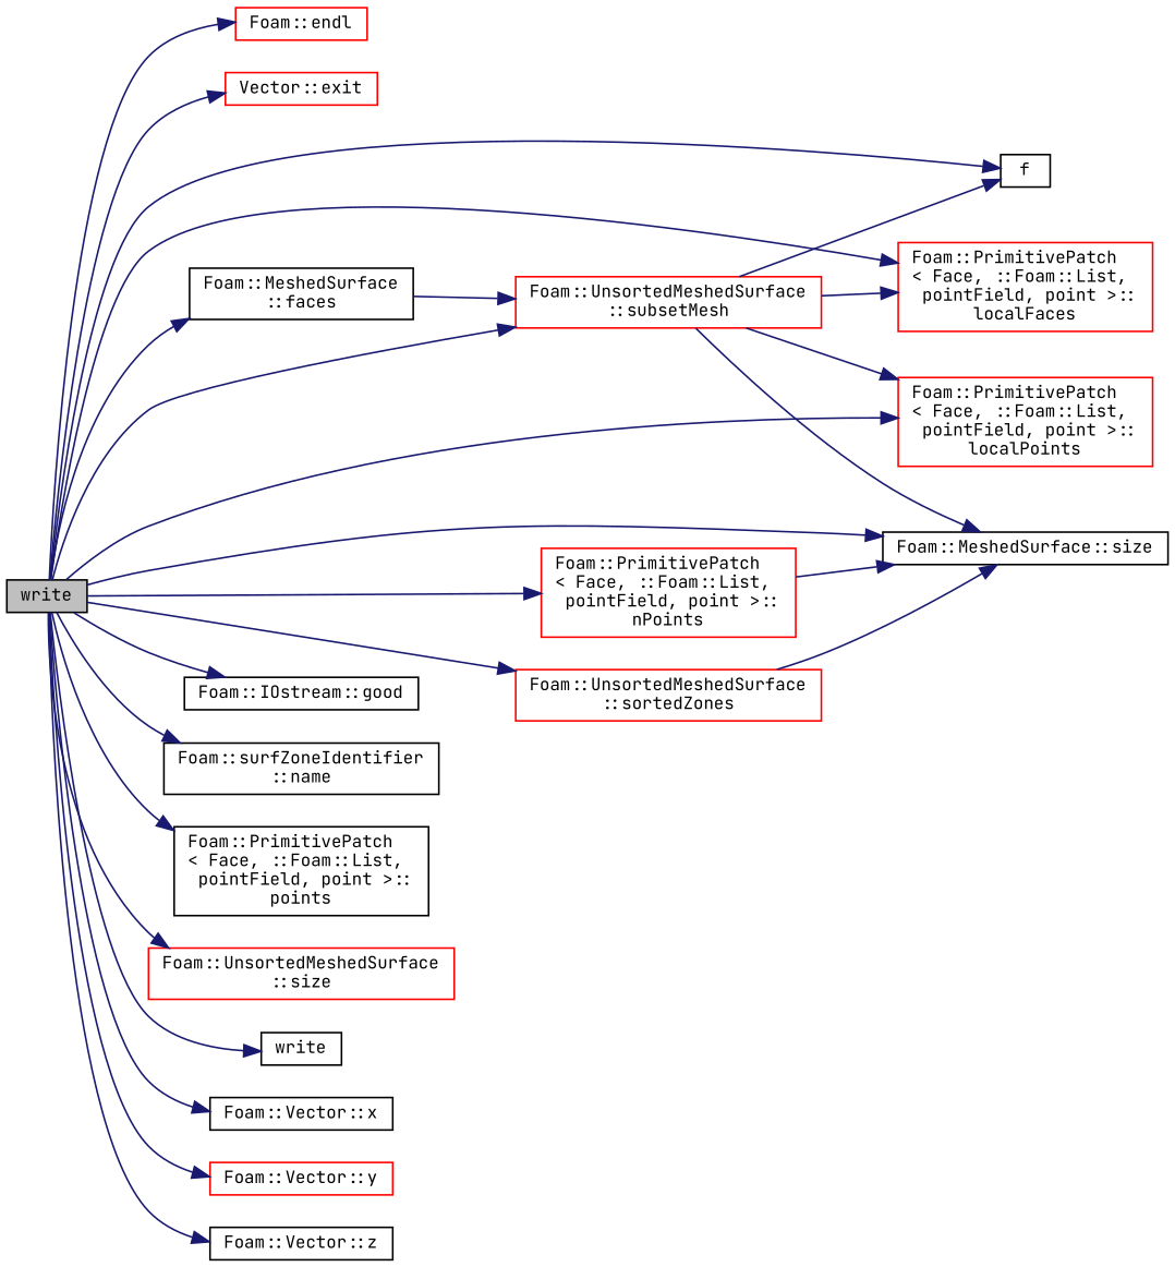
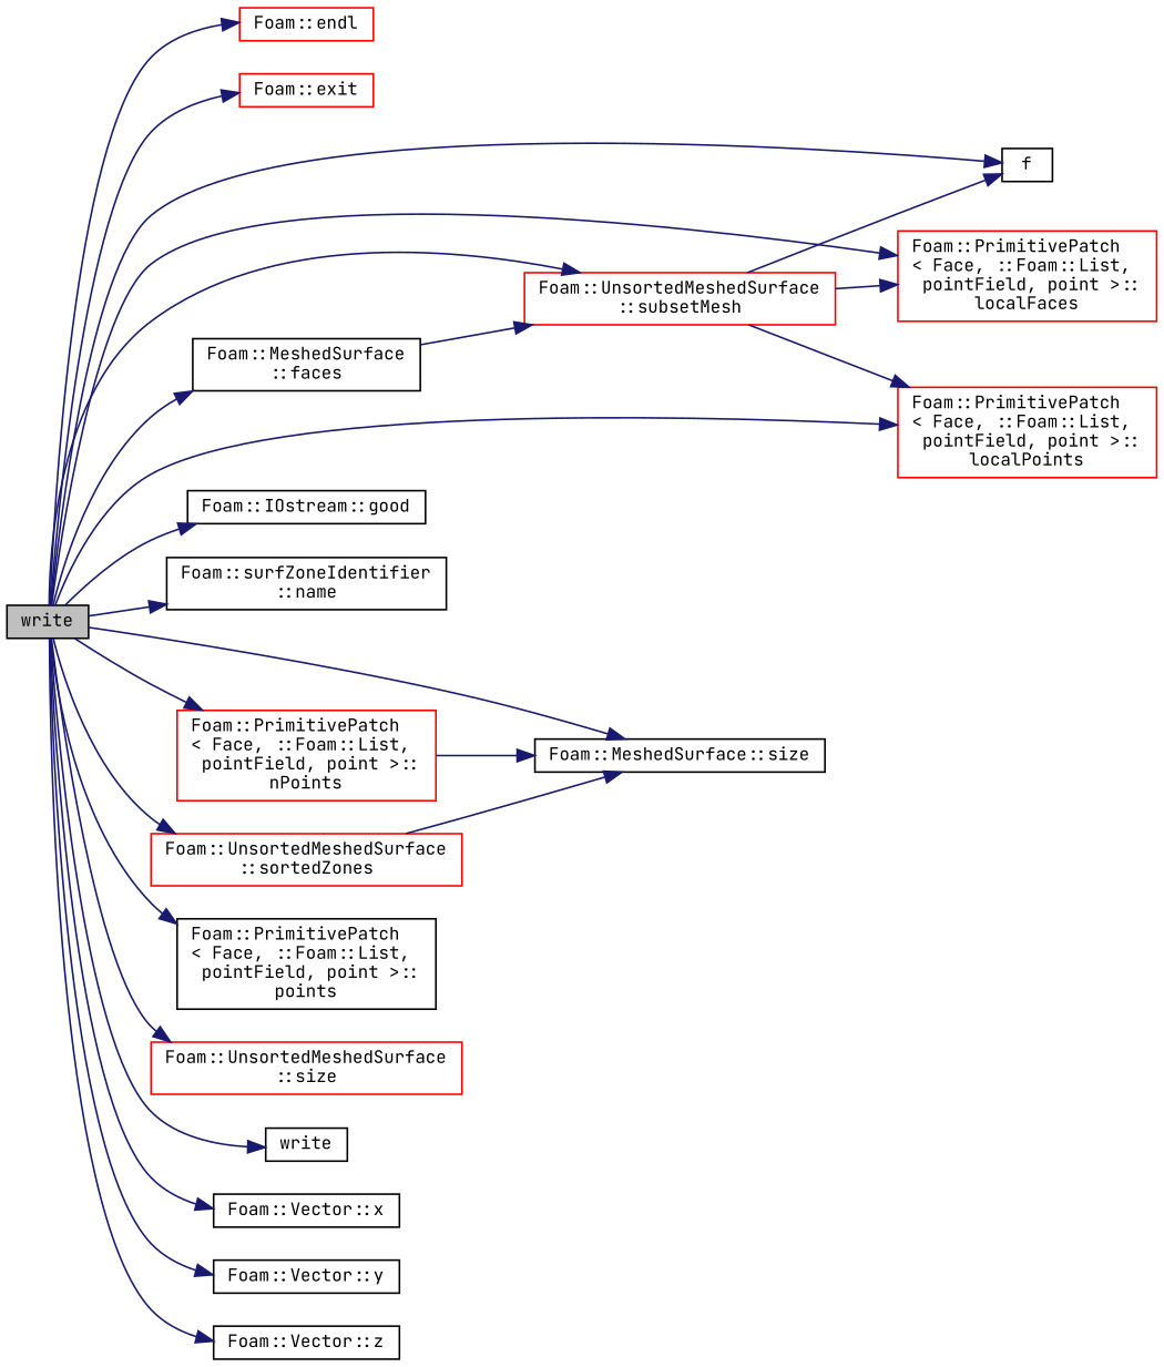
  digraph {
    fontname="JetBrains Mono"
    rankdir=LR
    node [color=black fontname="JetBrains Mono" fontsize=10 shape=record]
    edge [color=midnightblue fontname="JetBrains Mono" fontsize=10 labelfontname=FreeSans labelfontsize=10 style=solid]
    n1 [fillcolor=grey75 fontcolor=black height=0.2 label=write style=filled width=0.4]
    n2 [color=red height=0.2 label="Foam::endl" width=0.4]
-   n3 [color=red height=0.2 label="Vector::exit" width=0.4]
+   n3 [color=red height=0.2 label="Foam::exit" width=0.4]
    n4 [height=0.2 label=f width=0.4]
    n5 [height=0.2 label="Foam::MeshedSurface\l::faces" width=0.4]
    n6 [height=0.2 label="Foam::IOstream::good" width=0.4]
    n7 [color=red height=0.2 label="Foam::PrimitivePatch\l\< Face, ::Foam::List,\l pointField, point \>::\llocalFaces" width=0.4]
    n8 [color=red height=0.2 label="Foam::PrimitivePatch\l\< Face, ::Foam::List,\l pointField, point \>::\llocalPoints" width=0.4]
    n9 [height=0.2 label="Foam::surfZoneIdentifier\l::name" width=0.4]
    n10 [color=red height=0.2 label="Foam::PrimitivePatch\l\< Face, ::Foam::List,\l pointField, point \>::\lnPoints" width=0.4]
    n11 [height=0.2 label="Foam::MeshedSurface::size" width=0.4]
    n12 [height=0.2 label="Foam::PrimitivePatch\l\< Face, ::Foam::List,\l pointField, point \>::\lpoints" width=0.4]
    n13 [color=red height=0.2 label="Foam::UnsortedMeshedSurface\l::size" width=0.4]
    n14 [color=red height=0.2 label="Foam::UnsortedMeshedSurface\l::sortedZones" width=0.4]
    n15 [color=red height=0.2 label="Foam::UnsortedMeshedSurface\l::subsetMesh" width=0.4]
    n16 [height=0.2 label=write width=0.4]
    n17 [height=0.2 label="Foam::Vector::x" width=0.4]
-   n18 [color=red height=0.2 label="Foam::Vector::y" width=0.4]
+   n18 [height=0.2 label="Foam::Vector::y" width=0.4]
    n19 [height=0.2 label="Foam::Vector::z" width=0.4]
    n1 -> n2
    n1 -> n3
    n1 -> n4
    n1 -> n5
    n1 -> n6
    n1 -> n7
    n1 -> n8
    n1 -> n9
    n1 -> n10
    n1 -> n11
    n1 -> n12
    n1 -> n13
    n1 -> n14
    n1 -> n15
    n1 -> n16
    n1 -> n17
    n1 -> n18
    n1 -> n19
    n5 -> n15
    n10 -> n11
    n14 -> n11
    n15 -> n4
    n15 -> n7
    n15 -> n8
-   n15 -> n11
  }
